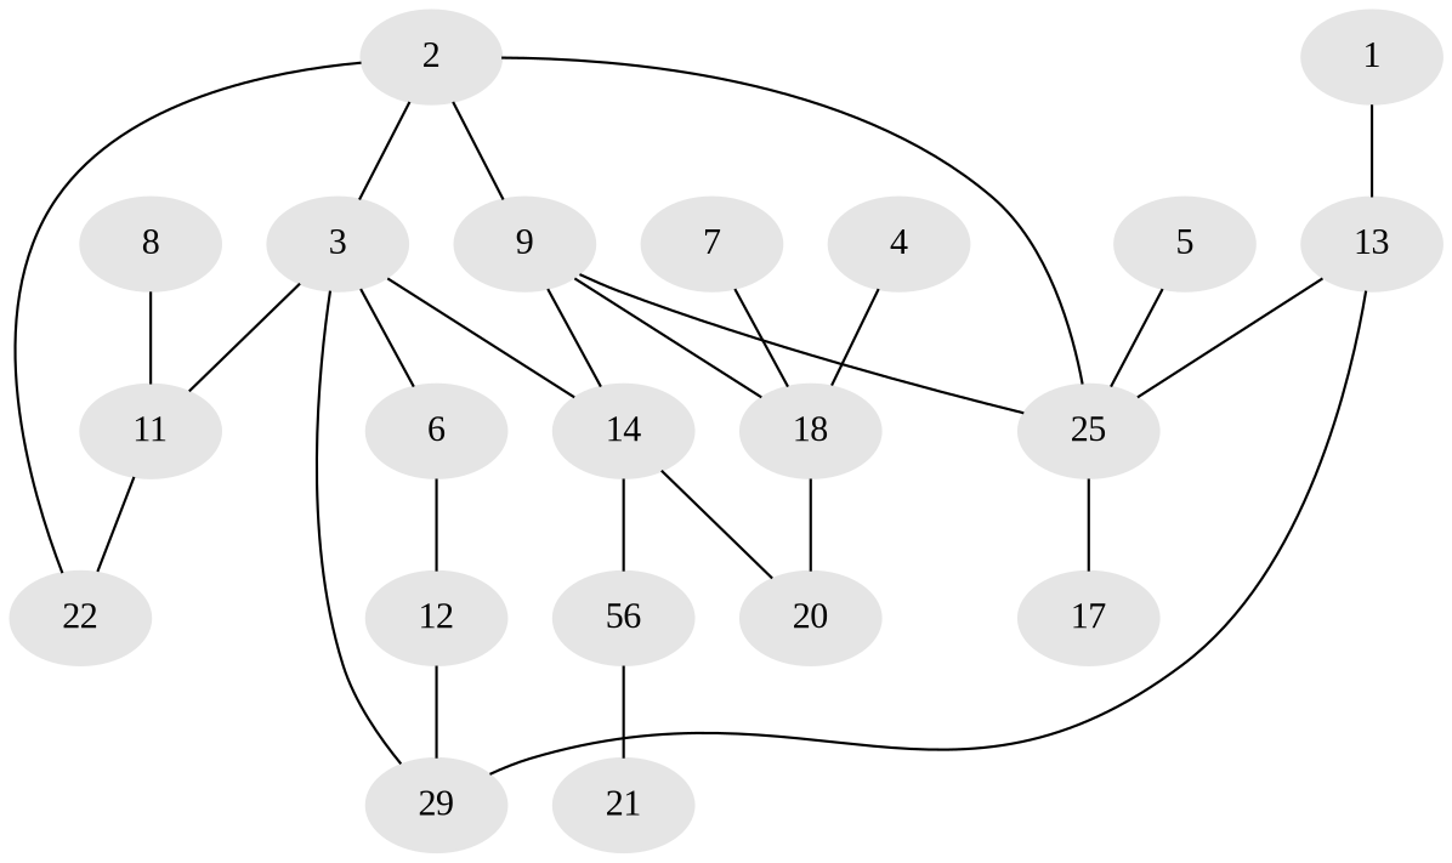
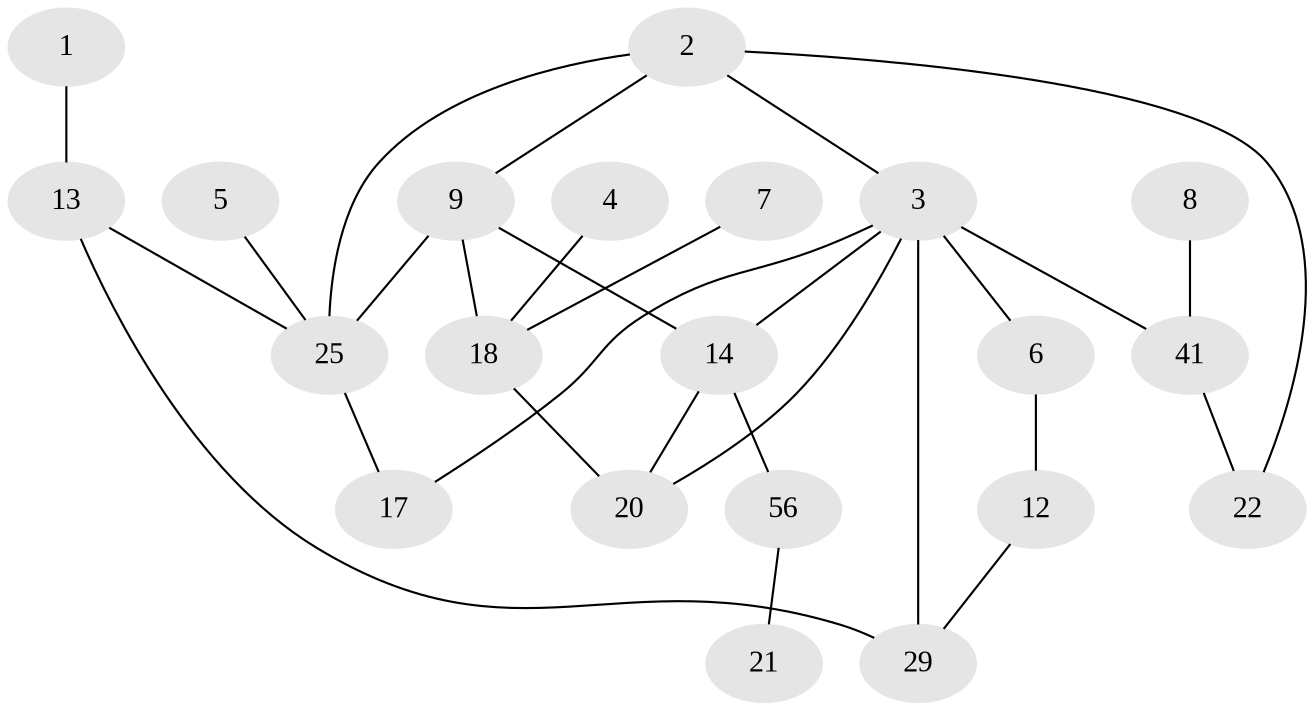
  graph {
    fontname="Liberation Serif"
    node [color=gray90 fontname="Liberation Serif" style=filled]
    edge [fontname="Liberation Serif" weight=1.0]
    1
    13
    n3 [label=25]
    n4 [label=29]
    2
    3
    9
    22
    6
-   11
+   11 [label=41]
    14
    17
    20
    4
    18
    12
    n17 [label=56]
    5
    7
    8
    21
    1 -- 13
    13 -- n3
    13 -- n4 [weight=2.0]
    n3 -- 17
    2 -- n3
    2 -- 3
    2 -- 9
    2 -- 22
    3 -- n4 [weight=2.0]
    3 -- 6
    3 -- 11
    3 -- 14 [weight=2.0]
+   3 -- 17
+   3 -- 20 [weight=3.0]
    9 -- n3
    9 -- 14
    9 -- 18
    6 -- 12
    11 -- 22
    14 -- 20
    14 -- n17 [weight=2.0]
    4 -- 18
    18 -- 20
    12 -- n4
    n17 -- 21
    5 -- n3
    7 -- 18
    8 -- 11
  }
